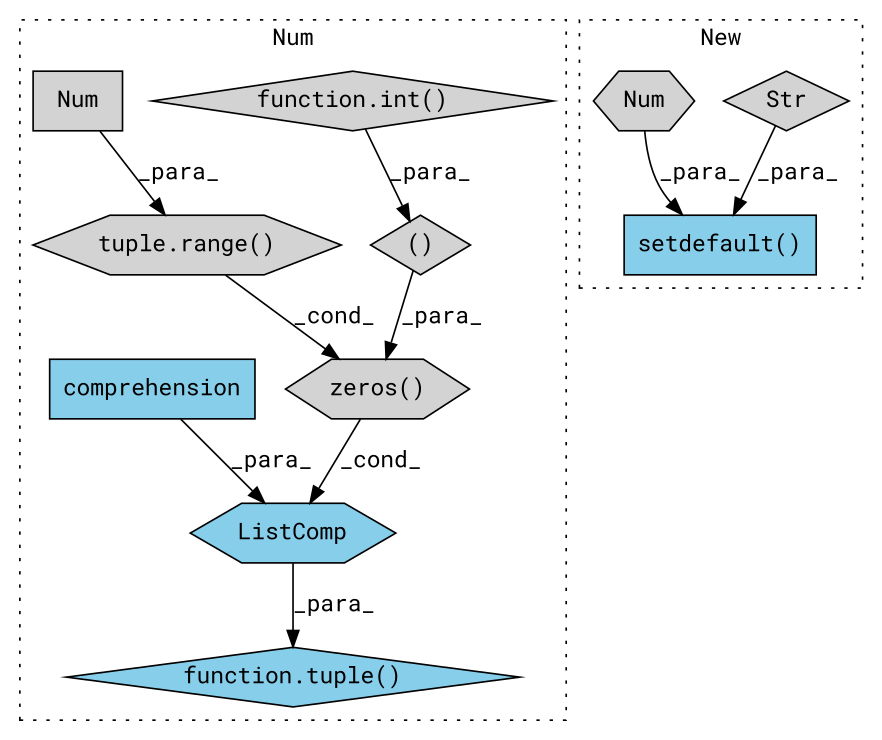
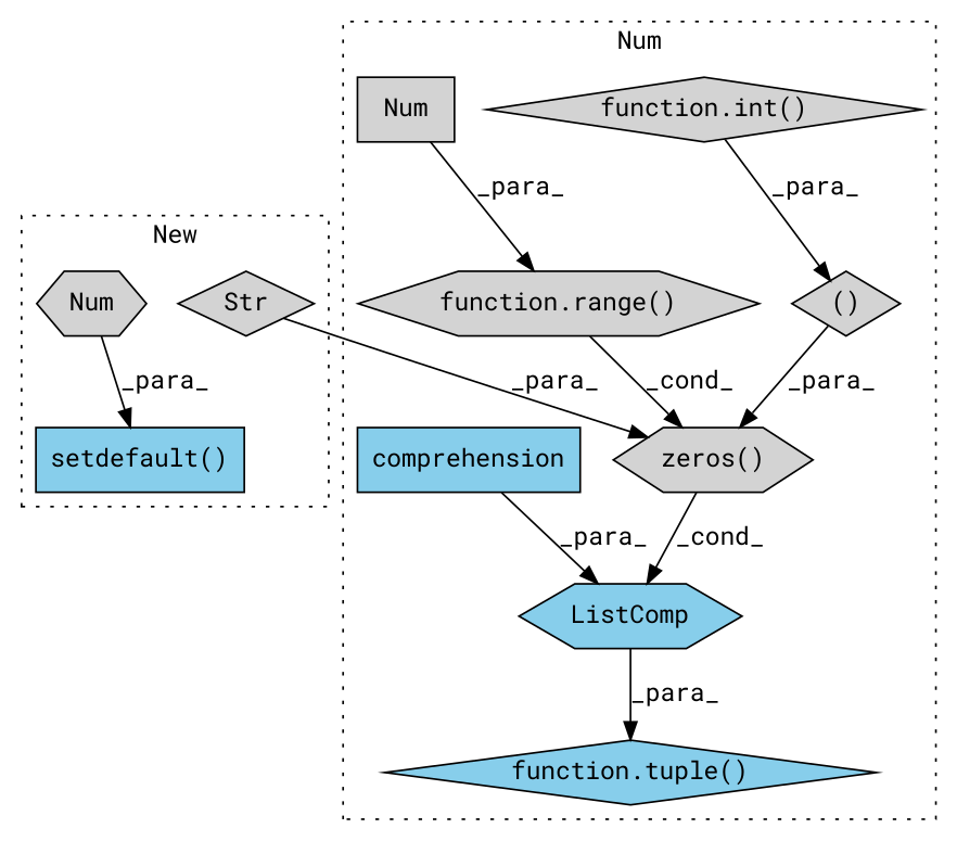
  digraph {
    fontname="Roboto Mono"
    node [a=75 fillcolor=lightgrey fontname="Roboto Mono" l="6,1" shape=diamond style=filled]
    edge [fontname="Roboto Mono"]
    n1 [a=54 l=24 label="()" s=50450]
    n2 [l="16,76" label="zeros()" s="50423,50475" shape=hexagon]
    n3 [l="4,1" label="function.int()" s="50452,50473"]
    n4 [fillcolor=skyblue label="function.tuple()" s="50580,50591"]
-   n5 [label="tuple.range()" s="50561,50568" shape=hexagon]
+   n5 [label="function.range()" s="50561,50568" shape=hexagon]
    n6 [a=106 fillcolor=skyblue l=148 label=ListComp s=50422 shape=hexagon]
    n7 [a=76 l=1 label=Num s=50567 shape=box]
    n8 [a=45 fillcolor=skyblue l=3 label=comprehension s=50552 shape=box]
    n9 [fillcolor=skyblue l="18,1" label="setdefault()" s="61273,61300" shape=box]
    n10 [a=66 l=6 label=Str s=61291]
    n11 [a=76 l=1 label=Num s=61299 shape=hexagon]
    subgraph cluster_1 {
      label=Num
      style=dotted
      n1
      n2
      n3
      n4
      n5
      n6
      n7
      n8
    }
    subgraph cluster_2 {
      label=New
      style=dotted
      n9
      n10
      n11
    }
    n1 -> n2 [label=_para_]
    n2 -> n6 [label=_cond_]
    n3 -> n1 [label=_para_]
    n5 -> n2 [label=_cond_]
    n6 -> n4 [label=_para_]
    n7 -> n5 [label=_para_]
    n8 -> n6 [label=_para_]
-   n10 -> n9 [label=_para_]
+   n10 -> n2 [label=_para_]
    n11 -> n9 [label=_para_]
  }
